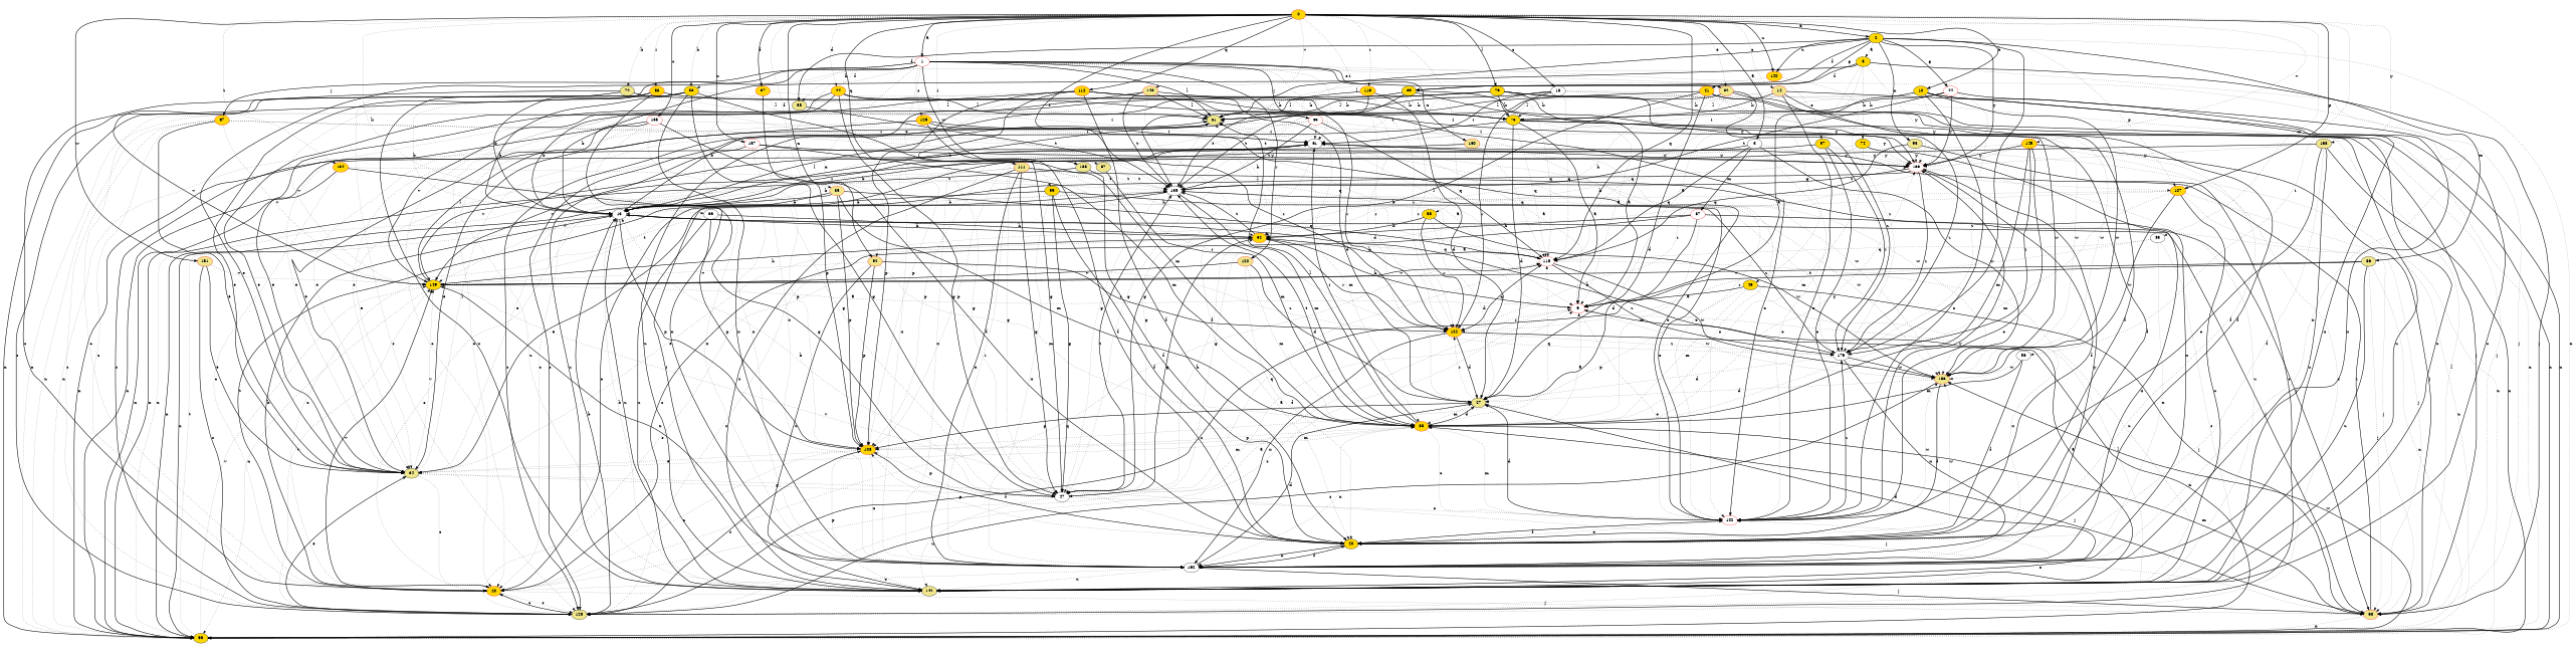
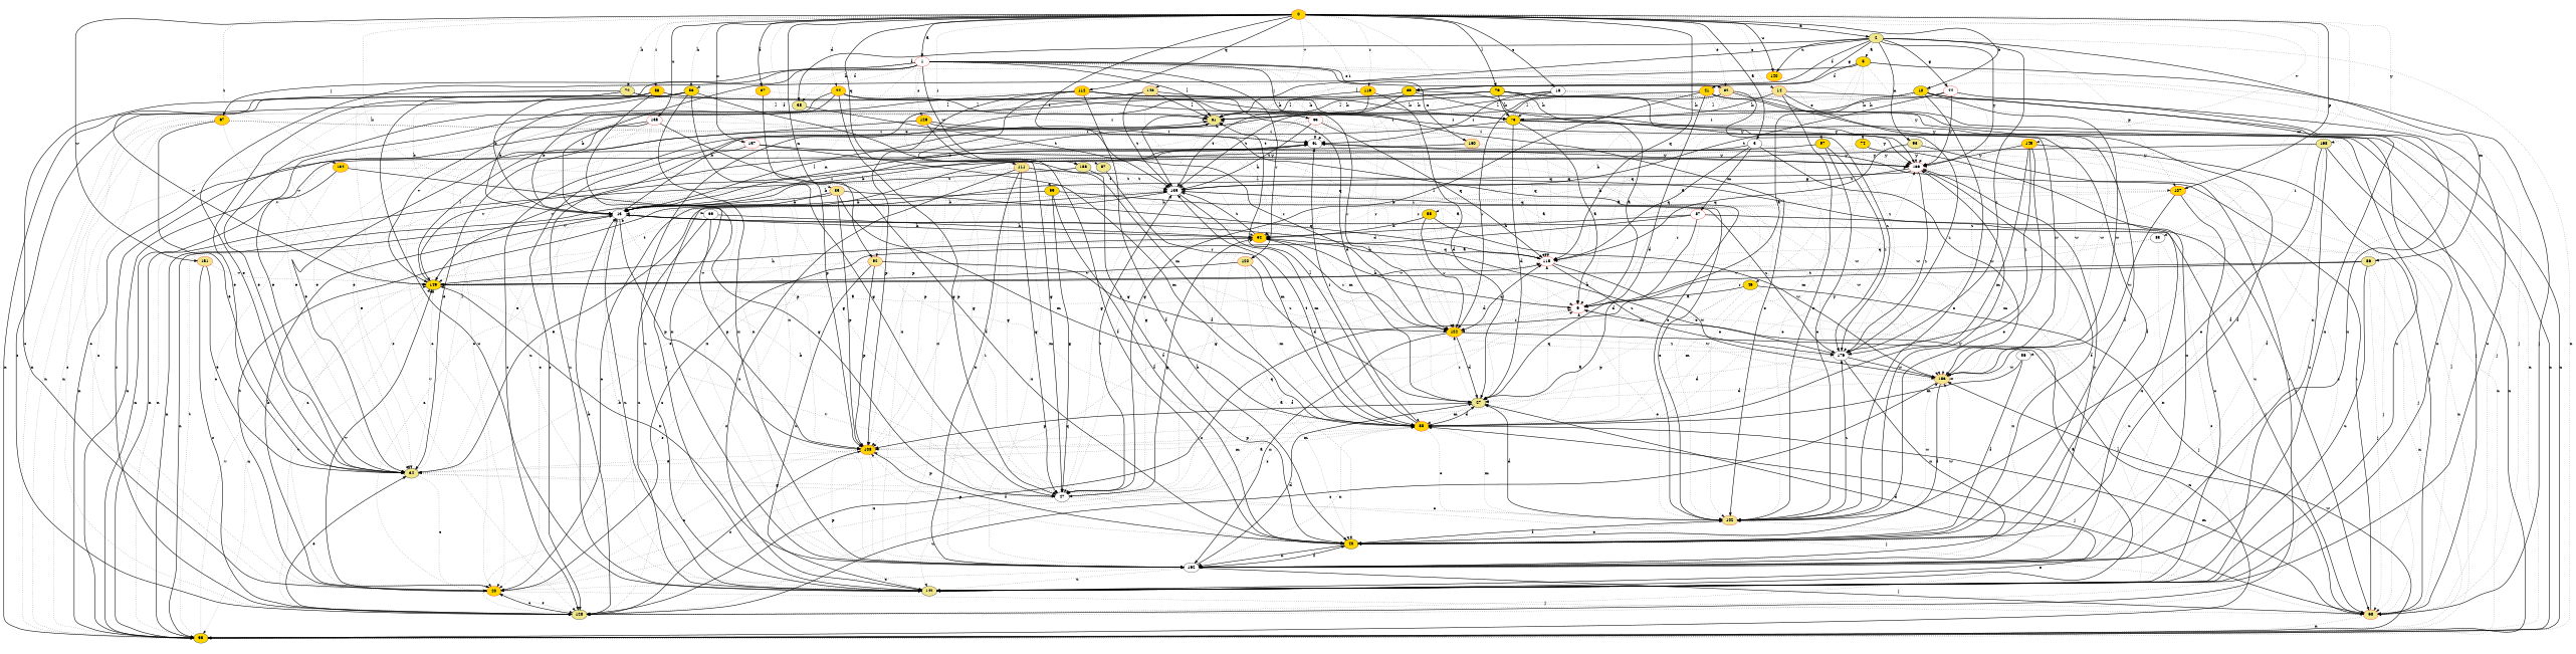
  strict digraph {
    node [color=red fillcolor=gold style=filled]
    edge [style=bold]
    1 [fillcolor=white]
    0
-   2 [color=black]
+   2 [color=black fillcolor=khaki]
    3 [color=black fillcolor=white]
    10 [color=black]
    14 [fillcolor=khaki]
    18 [color=black fillcolor=white]
    24
    32 [fillcolor=khaki]
    35 [fillcolor=khaki]
    37
    53 [color=black]
    55 [color=black]
    56 [color=black fillcolor=white]
    57 [color=black fillcolor=khaki]
    58
    61 [color=black fillcolor=white]
    69 [color=black fillcolor=white]
    72 [color=black fillcolor=khaki]
    79 [color=black]
    83 [color=black fillcolor=white]
    92 [fillcolor=khaki]
    107
    111 [fillcolor=khaki]
    112
    115 [fillcolor=white]
    119
    134
    135 [color=black fillcolor=white]
    138 [fillcolor=white]
    140
    143 [fillcolor=khaki]
    145
    151 [fillcolor=khaki]
    157 [fillcolor=white]
    168 [color=black fillcolor=khaki]
    13 [color=black fillcolor=white]
    27 [color=black fillcolor=khaki]
    34 [color=black fillcolor=khaki]
    38 [color=black fillcolor=khaki]
    63 [fillcolor=white]
    67
    68 [fillcolor=khaki]
    81 [color=black fillcolor=khaki]
    97 [color=black]
    99 [color=black]
    120 [fillcolor=khaki]
    122
    126
    155 [color=black fillcolor=khaki]
    160 [fillcolor=khaki]
    162 [color=black fillcolor=white]
    5 [color=black]
    39 [color=black]
    41
    44 [fillcolor=white]
    86 [color=black fillcolor=khaki]
    93 [color=black fillcolor=khaki]
    95 [color=black]
    169 [fillcolor=white]
    176 [color=black fillcolor=white]
    87 [fillcolor=white]
-   102 [fillcolor=white]
+   102 [fillcolor=khaki]
    108
    156 [fillcolor=khaki]
    6 [fillcolor=white]
    142 [color=black fillcolor=khaki]
    20
    40 [color=black]
    75 [color=black]
    47 [color=black fillcolor=white]
    54
    88
    128 [color=black fillcolor=khaki]
    149 [color=black]
    46 [color=black]
    74 [color=black]
    1 -> 32 [label=e]
    1 -> 53 [label=h style=dotted]
    1 -> 92 [label=n style=dotted]
    1 -> 13 [label=b]
    1 -> 27 [label=d style=dotted]
    1 -> 34 [label=e]
    1 -> 38 [label=f style=dotted]
    1 -> 63 [label=j]
    1 -> 67 [label=j]
    1 -> 68 [label=j style=dotted]
    1 -> 81 [label=l]
    1 -> 97 [label=o style=dotted]
    1 -> 99 [label=o style=dotted]
    1 -> 120 [label=r]
    1 -> 122 [label=r style=dotted]
    1 -> 126 [label=s style=dotted]
    1 -> 155 [label=w]
    1 -> 160 [label=x]
    1 -> 162 [label=x style=dotted]
    0 -> 1 [label=a]
    0 -> 2 [label=a]
    0 -> 3 [label=a]
    0 -> 10 [label=b]
    0 -> 14 [label=c style=dotted]
    0 -> 18 [label=c]
    0 -> 24 [label=d style=dotted]
    0 -> 32 [label=e style=dotted]
    0 -> 35 [label=f style=dotted]
    0 -> 37 [label=f]
    0 -> 53 [label=h style=dotted]
    0 -> 55 [label=i style=dotted]
    0 -> 56 [label=i style=dotted]
    0 -> 57 [label=i style=dotted]
    0 -> 58 [label=i style=dotted]
    0 -> 61 [label=i style=dotted]
    0 -> 69 [label=k style=dotted]
    0 -> 72 [label=k style=dotted]
    0 -> 79 [label=l]
    0 -> 83 [label=m style=dotted]
    0 -> 92 [label=n]
    0 -> 107 [label=p]
    0 -> 111 [label=q]
    0 -> 112 [label=q]
    0 -> 115 [label=q]
    0 -> 119 [label=r style=dotted]
    0 -> 134 [label=t style=dotted]
    0 -> 135 [label=t]
    0 -> 138 [label=u]
    0 -> 140 [label=u]
    0 -> 143 [label=v style=dotted]
    0 -> 145 [label=v style=dotted]
    0 -> 151 [label=w]
    0 -> 157 [label=x]
    0 -> 168 [label=y style=dotted]
    2 -> 107 [label=p style=dotted]
    2 -> 135 [label=t]
    2 -> 140 [label=u]
    2 -> 38 [label=f]
    2 -> 5 [label=a style=dotted]
    2 -> 39 [label=f]
    2 -> 41 [label=g]
    2 -> 44 [label=g]
    2 -> 86 [label=m]
    2 -> 93 [label=n]
    2 -> 95 [label=n style=dotted]
    2 -> 169 [label=y]
    2 -> 176 [label=z]
    3 -> 107 [label=p style=dotted]
    3 -> 115 [label=q]
    3 -> 13 [label=b]
    3 -> 169 [label=y style=dotted]
    3 -> 87 [label=m]
    3 -> 102 [label=o style=dotted]
    3 -> 108 [label=p style=dotted]
    3 -> 156 [label=w]
    10 -> 61 [label=i style=dotted]
    10 -> 81 [label=l style=dotted]
    10 -> 162 [label=x]
    10 -> 169 [label=y style=dotted]
    10 -> 102 [label=o]
    10 -> 156 [label=w]
    10 -> 6 [label=a]
    10 -> 142 [label=u]
    10 -> 20 [label=c style=dotted]
    14 -> 115 [label=q style=dotted]
    14 -> 95 [label=n]
    14 -> 102 [label=o]
    14 -> 20 [label=c style=dotted]
    14 -> 40 [label=f]
    14 -> 75 [label=k]
    18 -> 61 [label=i]
    18 -> 115 [label=q style=dotted]
    18 -> 135 [label=t style=dotted]
    18 -> 13 [label=b]
    18 -> 68 [label=j style=dotted]
    18 -> 122 [label=r]
    18 -> 156 [label=w style=dotted]
    18 -> 40 [label=f style=dotted]
    18 -> 75 [label=k style=dotted]
    24 -> 13 [label=b]
    24 -> 34 [label=e]
    24 -> 81 [label=l]
    24 -> 122 [label=r]
    24 -> 47 [label=g]
    32 -> 81 [label=l]
    32 -> 95 [label=n style=dotted]
    32 -> 176 [label=z]
    32 -> 40 [label=f]
    32 -> 75 [label=k style=dotted]
    32 -> 54 [label=h style=dotted]
    35 -> 115 [label=q]
    35 -> 13 [label=b]
    35 -> 95 [label=n]
    35 -> 108 [label=p]
    35 -> 88 [label=m]
    37 -> 162 [label=x style=dotted]
    37 -> 108 [label=p]
    37 -> 75 [label=k style=dotted]
    53 -> 13 [label=b]
    53 -> 81 [label=l style=dotted]
    53 -> 162 [label=x]
    53 -> 95 [label=n]
    53 -> 47 [label=g]
    53 -> 88 [label=m]
    53 -> 128 [label=s]
    55 -> 27 [label=d style=dotted]
    55 -> 34 [label=e style=dotted]
    55 -> 122 [label=r]
    55 -> 156 [label=w]
    55 -> 54 [label=h]
    56 -> 156 [label=w style=dotted]
    56 -> 40 [label=f]
    56 -> 88 [label=m]
    57 -> 135 [label=t style=dotted]
    57 -> 95 [label=n style=dotted]
    57 -> 88 [label=m]
    58 -> 61 [label=i style=dotted]
    58 -> 34 [label=e]
    58 -> 162 [label=x]
    58 -> 75 [label=k]
    58 -> 149 [label=v]
    61 -> 169 [label=y]
    61 -> 102 [label=o style=dotted]
    61 -> 156 [label=w style=dotted]
    61 -> 47 [label=g style=dotted]
    61 -> 88 [label=m style=dotted]
    61 -> 149 [label=v]
    69 -> 108 [label=p]
    69 -> 142 [label=u]
    69 -> 20 [label=c style=dotted]
    69 -> 54 [label=h]
    72 -> 135 [label=t style=dotted]
    72 -> 13 [label=b style=dotted]
    72 -> 81 [label=l style=dotted]
    72 -> 156 [label=w]
    72 -> 142 [label=u]
    72 -> 20 [label=c]
    72 -> 54 [label=h style=dotted]
    72 -> 149 [label=v style=dotted]
    79 -> 115 [label=q style=dotted]
    79 -> 13 [label=b]
    79 -> 34 [label=e style=dotted]
    79 -> 68 [label=j]
    79 -> 81 [label=l]
    79 -> 169 [label=y]
    79 -> 6 [label=a]
    79 -> 75 [label=k]
    83 -> 115 [label=q style=dotted]
    83 -> 122 [label=r style=dotted]
    83 -> 162 [label=x style=dotted]
    83 -> 128 [label=s style=dotted]
    92 -> 122 [label=r]
    92 -> 176 [label=z style=dotted]
    92 -> 108 [label=p]
    92 -> 142 [label=u]
    92 -> 88 [label=m style=dotted]
    92 -> 128 [label=s style=dotted]
    92 -> 149 [label=v style=dotted]
    107 -> 13 [label=b style=dotted]
    107 -> 68 [label=j style=dotted]
    107 -> 95 [label=n style=dotted]
    107 -> 156 [label=w]
    107 -> 142 [label=u]
    107 -> 47 [label=g style=dotted]
    107 -> 88 [label=m style=dotted]
    111 -> 135 [label=t style=dotted]
    111 -> 13 [label=b style=dotted]
    111 -> 68 [label=j]
    111 -> 122 [label=r style=dotted]
    111 -> 162 [label=x]
    111 -> 142 [label=u]
    111 -> 47 [label=g]
    111 -> 54 [label=h style=dotted]
    111 -> 149 [label=v style=dotted]
    112 -> 27 [label=d]
    112 -> 34 [label=e]
    112 -> 122 [label=r style=dotted]
    112 -> 162 [label=x style=dotted]
    112 -> 95 [label=n style=dotted]
    112 -> 102 [label=o]
    112 -> 108 [label=p]
    112 -> 40 [label=f]
    112 -> 75 [label=k style=dotted]
    112 -> 47 [label=g]
    115 -> 81 [label=l style=dotted]
    115 -> 176 [label=z]
    115 -> 156 [label=w]
    115 -> 142 [label=u style=dotted]
    115 -> 54 [label=h]
    115 -> 149 [label=v]
    119 -> 135 [label=t]
    119 -> 27 [label=d]
    119 -> 81 [label=l]
    119 -> 122 [label=r style=dotted]
    134 -> 135 [label=t style=dotted]
    134 -> 95 [label=n]
    134 -> 20 [label=c style=dotted]
    134 -> 47 [label=g]
    135 -> 13 [label=b style=dotted]
    135 -> 34 [label=e]
    135 -> 102 [label=o]
    135 -> 156 [label=w style=dotted]
    135 -> 88 [label=m]
    138 -> 61 [label=i style=dotted]
    138 -> 34 [label=e]
    138 -> 162 [label=x style=dotted]
    138 -> 142 [label=u style=dotted]
    138 -> 40 [label=f]
    138 -> 47 [label=g style=dotted]
    138 -> 128 [label=s]
    140 -> 81 [label=l style=dotted]
    140 -> 176 [label=z style=dotted]
    143 -> 135 [label=t]
    143 -> 81 [label=l]
    143 -> 142 [label=u]
    143 -> 40 [label=f style=dotted]
    143 -> 75 [label=k]
    145 -> 68 [label=j]
    145 -> 122 [label=r style=dotted]
    145 -> 169 [label=y]
    145 -> 176 [label=z]
    145 -> 102 [label=o]
    145 -> 108 [label=p style=dotted]
    145 -> 88 [label=m]
    145 -> 128 [label=s style=dotted]
    151 -> 34 [label=e]
    151 -> 128 [label=s]
    151 -> 149 [label=v style=dotted]
    157 -> 34 [label=e style=dotted]
    157 -> 169 [label=y]
    157 -> 108 [label=p style=dotted]
    157 -> 142 [label=u]
    157 -> 88 [label=m]
    168 -> 95 [label=n]
    168 -> 169 [label=y style=dotted]
    168 -> 102 [label=o]
    168 -> 142 [label=u]
    168 -> 40 [label=f style=dotted]
    168 -> 149 [label=v]
    13 -> 61 [label=i]
    13 -> 68 [label=j]
    13 -> 81 [label=l]
    13 -> 95 [label=n]
    13 -> 108 [label=p]
    13 -> 142 [label=u]
    13 -> 20 [label=c style=dotted]
    13 -> 54 [label=h]
    27 -> 122 [label=r style=dotted]
    27 -> 108 [label=p]
    27 -> 88 [label=m style=dotted]
    34 -> 68 [label=j style=dotted]
    34 -> 81 [label=l style=dotted]
    34 -> 20 [label=c style=dotted]
    34 -> 47 [label=g style=dotted]
    34 -> 88 [label=m style=dotted]
    34 -> 149 [label=v style=dotted]
    38 -> 122 [label=r]
    38 -> 20 [label=c style=dotted]
    63 -> 61 [label=i style=dotted]
    63 -> 115 [label=q]
    63 -> 135 [label=t]
    63 -> 162 [label=x style=dotted]
    63 -> 102 [label=o style=dotted]
    63 -> 6 [label=a style=dotted]
    63 -> 47 [label=g style=dotted]
    67 -> 61 [label=i style=dotted]
    67 -> 115 [label=q style=dotted]
    67 -> 34 [label=e]
    67 -> 95 [label=n style=dotted]
    67 -> 6 [label=a style=dotted]
    67 -> 20 [label=c style=dotted]
    67 -> 128 [label=s style=dotted]
    67 -> 149 [label=v style=dotted]
    68 -> 61 [label=i]
    68 -> 81 [label=l style=dotted]
    68 -> 95 [label=n style=dotted]
    68 -> 88 [label=m]
    81 -> 61 [label=i style=dotted]
    81 -> 47 [label=g style=dotted]
    81 -> 128 [label=s]
    97 -> 95 [label=n]
    97 -> 169 [label=y style=dotted]
    97 -> 176 [label=z]
    97 -> 102 [label=o]
    99 -> 13 [label=b]
    99 -> 162 [label=x style=dotted]
    99 -> 176 [label=z]
    99 -> 6 [label=a style=dotted]
    99 -> 40 [label=f]
    99 -> 47 [label=g]
    120 -> 27 [label=d]
    120 -> 40 [label=f style=dotted]
    120 -> 88 [label=m style=dotted]
    120 -> 149 [label=v]
    122 -> 115 [label=q]
    122 -> 27 [label=d]
    122 -> 162 [label=x]
    122 -> 95 [label=n]
    122 -> 176 [label=z style=dotted]
    126 -> 61 [label=i]
    126 -> 34 [label=e]
    126 -> 95 [label=n style=dotted]
    126 -> 102 [label=o]
    126 -> 40 [label=f]
    155 -> 135 [label=t style=dotted]
    155 -> 95 [label=n]
    155 -> 40 [label=f]
    160 -> 115 [label=q style=dotted]
    160 -> 95 [label=n]
    160 -> 169 [label=y style=dotted]
    160 -> 156 [label=w style=dotted]
    160 -> 47 [label=g style=dotted]
    162 -> 61 [label=i style=dotted]
    162 -> 27 [label=d]
    162 -> 68 [label=j]
    162 -> 169 [label=y]
    162 -> 142 [label=u style=dotted]
    162 -> 20 [label=c style=dotted]
    162 -> 40 [label=f]
    5 -> 13 [label=b]
    5 -> 68 [label=j]
    5 -> 162 [label=x style=dotted]
    5 -> 39 [label=f]
    5 -> 169 [label=y style=dotted]
    5 -> 6 [label=a style=dotted]
    5 -> 128 [label=s style=dotted]
    5 -> 46 [label=g style=dotted]
    5 -> 74 [label=k style=dotted]
    39 -> 61 [label=i style=dotted]
    39 -> 135 [label=t]
    39 -> 34 [label=e style=dotted]
    39 -> 169 [label=y]
    39 -> 108 [label=p style=dotted]
    39 -> 6 [label=a style=dotted]
    39 -> 142 [label=u]
    39 -> 75 [label=k style=dotted]
    39 -> 47 [label=g style=dotted]
    39 -> 149 [label=v]
    41 -> 27 [label=d]
    41 -> 34 [label=e style=dotted]
    41 -> 81 [label=l]
    41 -> 95 [label=n]
    41 -> 156 [label=w style=dotted]
    41 -> 142 [label=u]
    41 -> 47 [label=g]
    44 -> 135 [label=t]
    44 -> 162 [label=x]
    44 -> 169 [label=y]
    44 -> 176 [label=z style=dotted]
    44 -> 75 [label=k]
    86 -> 68 [label=j style=dotted]
    86 -> 95 [label=n style=dotted]
    86 -> 142 [label=u]
    86 -> 128 [label=s]
    86 -> 149 [label=v]
    93 -> 115 [label=q]
    93 -> 169 [label=y style=dotted]
    93 -> 20 [label=c style=dotted]
    93 -> 128 [label=s]
    95 -> 135 [label=t style=dotted]
    95 -> 156 [label=w]
    95 -> 149 [label=v style=dotted]
    169 -> 135 [label=t]
    169 -> 176 [label=z]
    169 -> 142 [label=u style=dotted]
    169 -> 20 [label=c]
    169 -> 40 [label=f]
    176 -> 135 [label=t style=dotted]
    176 -> 13 [label=b]
    176 -> 27 [label=d style=dotted]
    176 -> 162 [label=x]
    176 -> 156 [label=w]
    87 -> 27 [label=d]
    87 -> 68 [label=j style=dotted]
    87 -> 162 [label=x]
    87 -> 20 [label=c]
    87 -> 54 [label=h]
    87 -> 88 [label=m style=dotted]
    102 -> 27 [label=d]
    102 -> 169 [label=y]
    102 -> 176 [label=z]
    102 -> 156 [label=w style=dotted]
    102 -> 40 [label=f]
    102 -> 88 [label=m style=dotted]
    108 -> 34 [label=e style=dotted]
    108 -> 162 [label=x style=dotted]
    108 -> 20 [label=c style=dotted]
    108 -> 40 [label=f]
    108 -> 88 [label=m style=dotted]
    108 -> 128 [label=s]
    156 -> 27 [label=d style=dotted]
    156 -> 40 [label=f]
    156 -> 128 [label=s]
    6 -> 122 [label=r style=dotted]
    6 -> 102 [label=o style=dotted]
    6 -> 156 [label=w style=dotted]
    6 -> 142 [label=l style=dotted]
    6 -> 54 [label=h]
    6 -> 128 [label=s style=dotted]
    142 -> 61 [label=i]
    142 -> 13 [label=b style=dotted]
    142 -> 27 [label=d]
    142 -> 108 [label=p style=dotted]
    142 -> 6 [label=a]
    20 -> 115 [label=q style=dotted]
    20 -> 135 [label=t]
    20 -> 13 [label=b]
    20 -> 68 [label=j style=dotted]
    20 -> 6 [label=a style=dotted]
    20 -> 128 [label=s style=dotted]
    20 -> 149 [label=v]
    40 -> 162 [label=x]
    40 -> 102 [label=o style=dotted]
    40 -> 108 [label=p style=dotted]
    40 -> 156 [label=w style=dotted]
    40 -> 149 [label=v style=dotted]
    75 -> 61 [label=i style=dotted]
    75 -> 115 [label=q style=dotted]
    75 -> 27 [label=d]
    75 -> 169 [label=y style=dotted]
    75 -> 176 [label=z]
    75 -> 6 [label=a]
    75 -> 40 [label=f]
    75 -> 128 [label=s]
    47 -> 115 [label=q style=dotted]
    47 -> 135 [label=t]
    47 -> 13 [label=b style=dotted]
    47 -> 102 [label=o style=dotted]
    47 -> 108 [label=p style=dotted]
    47 -> 6 [label=a style=dotted]
    47 -> 142 [label=u style=dotted]
    47 -> 54 [label=h style=dotted]
    54 -> 115 [label=q style=dotted]
    54 -> 135 [label=t]
    54 -> 81 [label=l style=dotted]
    54 -> 122 [label=r]
    54 -> 47 [label=g]
    54 -> 128 [label=s style=dotted]
    88 -> 61 [label=i]
    88 -> 115 [label=q style=dotted]
    88 -> 135 [label=t]
    88 -> 27 [label=d]
    88 -> 68 [label=j]
    88 -> 81 [label=l]
    88 -> 162 [label=x style=dotted]
    88 -> 169 [label=y style=dotted]
    88 -> 102 [label=o style=dotted]
    88 -> 108 [label=p style=dotted]
    88 -> 6 [label=a style=dotted]
    128 -> 13 [label=b]
    128 -> 34 [label=e]
    128 -> 102 [label=o style=dotted]
    128 -> 20 [label=c]
    128 -> 149 [label=v style=dotted]
    149 -> 135 [label=t style=dotted]
    149 -> 81 [label=l]
    149 -> 162 [label=x]
    149 -> 95 [label=n style=dotted]
    149 -> 6 [label=a style=dotted]
    149 -> 54 [label=h]
    46 -> 68 [label=j]
    46 -> 162 [label=x style=dotted]
    46 -> 108 [label=p style=dotted]
    46 -> 6 [label=a]
    46 -> 88 [label=m style=dotted]
    74 -> 34 [label=e style=dotted]
    74 -> 162 [label=x]
    74 -> 95 [label=n style=dotted]
    74 -> 169 [label=y style=dotted]
    74 -> 54 [label=h style=dotted]
    74 -> 88 [label=m style=dotted]
  }
